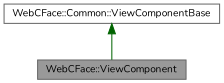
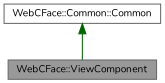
  digraph {
    fontname=Nunito
    node [color=gray40 fontname=Nunito fontsize=10 shape=box style=filled]
    n1 [fillcolor=grey60 fontcolor=black height=0.2 label="WebCFace::ViewComponent" width=0.4]
-   n2 [fillcolor=white height=0.2 label="WebCFace::Common::ViewComponentBase" width=0.4]
+   n2 [fillcolor=white height=0.2 label="WebCFace::Common::Common" width=0.4]
    n2 -> n1 [color=darkgreen dir=back fontname=Nunito fontsize=10 labelfontname=Helvetica labelfontsize=10 style=solid]
  }
